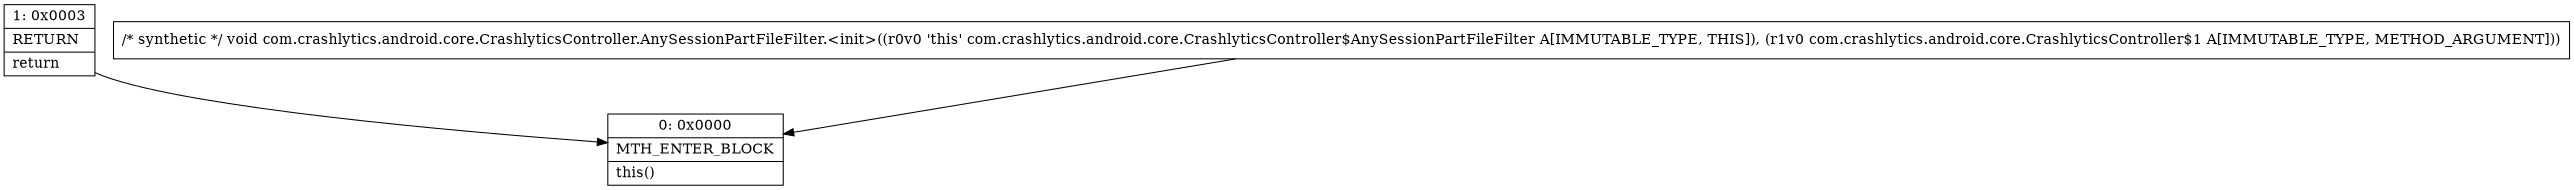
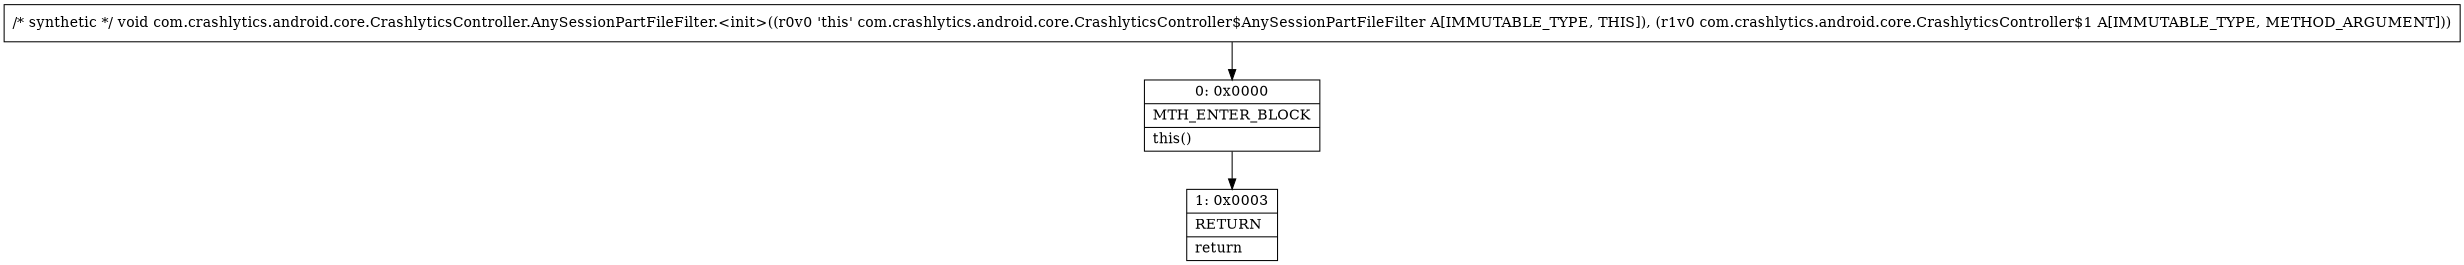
  digraph {
    node [shape=record]
    n1 [label="{0\:\ 0x0000|MTH_ENTER_BLOCK\l|this()\l}"]
    n2 [label="{1\:\ 0x0003|RETURN\l|return\l}"]
    n3 [label="{\/* synthetic *\/ void com.crashlytics.android.core.CrashlyticsController.AnySessionPartFileFilter.\<init\>((r0v0 'this' com.crashlytics.android.core.CrashlyticsController$AnySessionPartFileFilter A[IMMUTABLE_TYPE, THIS]), (r1v0 com.crashlytics.android.core.CrashlyticsController$1 A[IMMUTABLE_TYPE, METHOD_ARGUMENT])) }"]
-   n2 -> n1
+   n1 -> n2
    n3 -> n1
  }
